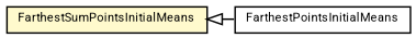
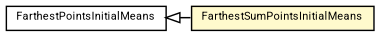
  digraph {
    nodesep=0.15
    rankdir=LR
    ranksep=0.25
    node [fontcolor=black fontname=Roboto fontsize=8 margin=0 shape=plaintext]
    n1 [height=0 label=<<table title="de.lmu.ifi.dbs.elki.algorithm.clustering.kmeans.initialization.FarthestPointsInitialMeans" border="0" cellborder="1" cellspacing="0" cellpadding="2" href="FarthestPointsInitialMeans.html" target="_parent"> 		<tr><td><table border="0" cellspacing="0" cellpadding="1"> 		<tr><td align="center" balign="center"> <font face="Roboto">FarthestPointsInitialMeans</font> </td></tr> 		</table></td></tr> 		</table>> width=0]
    n2 [height=0 label=<<table title="de.lmu.ifi.dbs.elki.algorithm.clustering.kmeans.initialization.FarthestSumPointsInitialMeans" border="0" cellborder="1" cellspacing="0" cellpadding="2" bgcolor="lemonChiffon" href="FarthestSumPointsInitialMeans.html" target="_parent"> 		<tr><td><table border="0" cellspacing="0" cellpadding="1"> 		<tr><td align="center" balign="center"> <font face="Roboto">FarthestSumPointsInitialMeans</font> </td></tr> 		</table></td></tr> 		</table>> width=0]
-   n2 -> n1 [arrowtail=empty color=black dir=back fontname=Roboto fontsize=7 labelfontname=Roboto labelfontsize=7 weight=10]
+   n1 -> n2 [arrowtail=empty color=black dir=back fontname=Roboto fontsize=7 labelfontname=Roboto labelfontsize=7 weight=10]
  }
